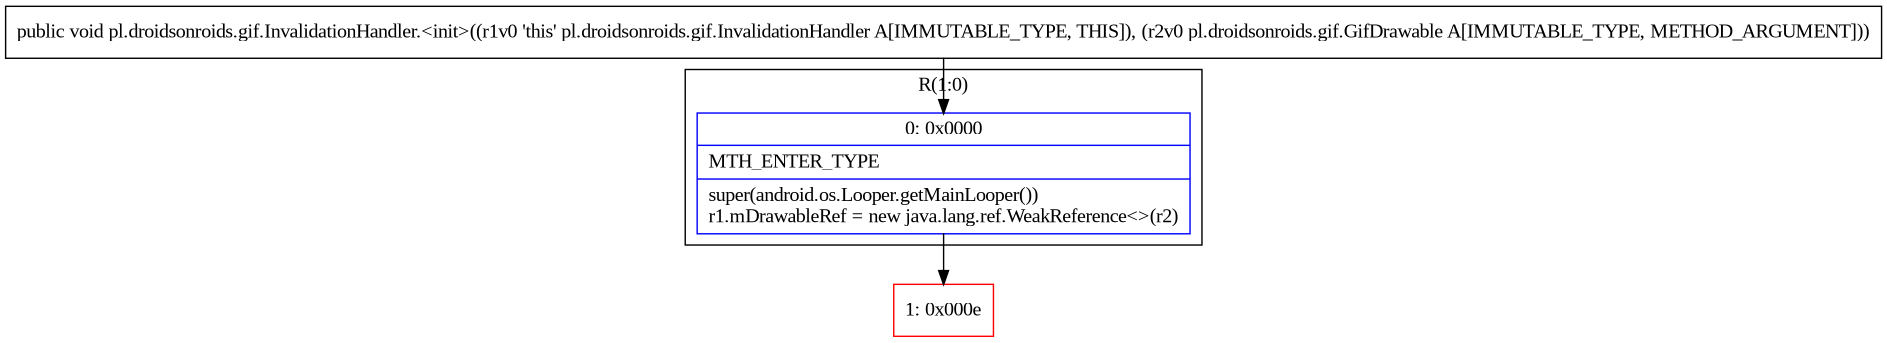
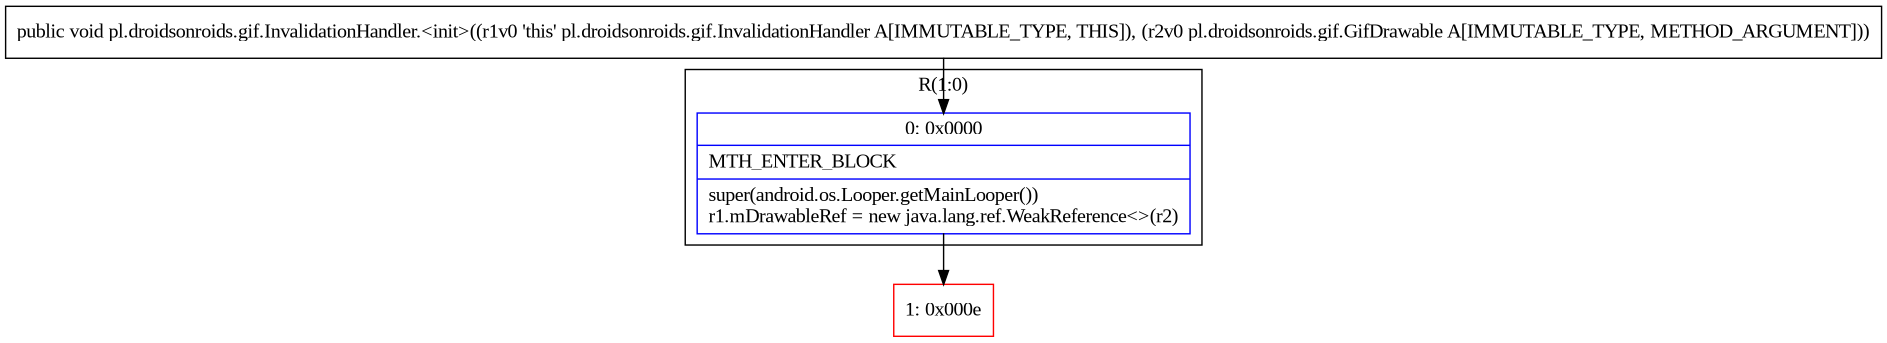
  digraph {
    fontname="Liberation Serif"
    node [shape=record fontname="Liberation Serif"]
    edge [fontname="Liberation Serif"]
-   n1 [color=blue label="{0\:\ 0x0000|MTH_ENTER_TYPE\l|super(android.os.Looper.getMainLooper())\lr1.mDrawableRef = new java.lang.ref.WeakReference\<\>(r2)\l}"]
+   n1 [color=blue label="{0\:\ 0x0000|MTH_ENTER_BLOCK\l|super(android.os.Looper.getMainLooper())\lr1.mDrawableRef = new java.lang.ref.WeakReference\<\>(r2)\l}"]
    n2 [color=red label="{1\:\ 0x000e}"]
    n3 [label="{public void pl.droidsonroids.gif.InvalidationHandler.\<init\>((r1v0 'this' pl.droidsonroids.gif.InvalidationHandler A[IMMUTABLE_TYPE, THIS]), (r2v0 pl.droidsonroids.gif.GifDrawable A[IMMUTABLE_TYPE, METHOD_ARGUMENT])) }"]
    subgraph cluster_1 {
      label="R(1:0)"
      n1
    }
    n1 -> n2
    n3 -> n1
  }
